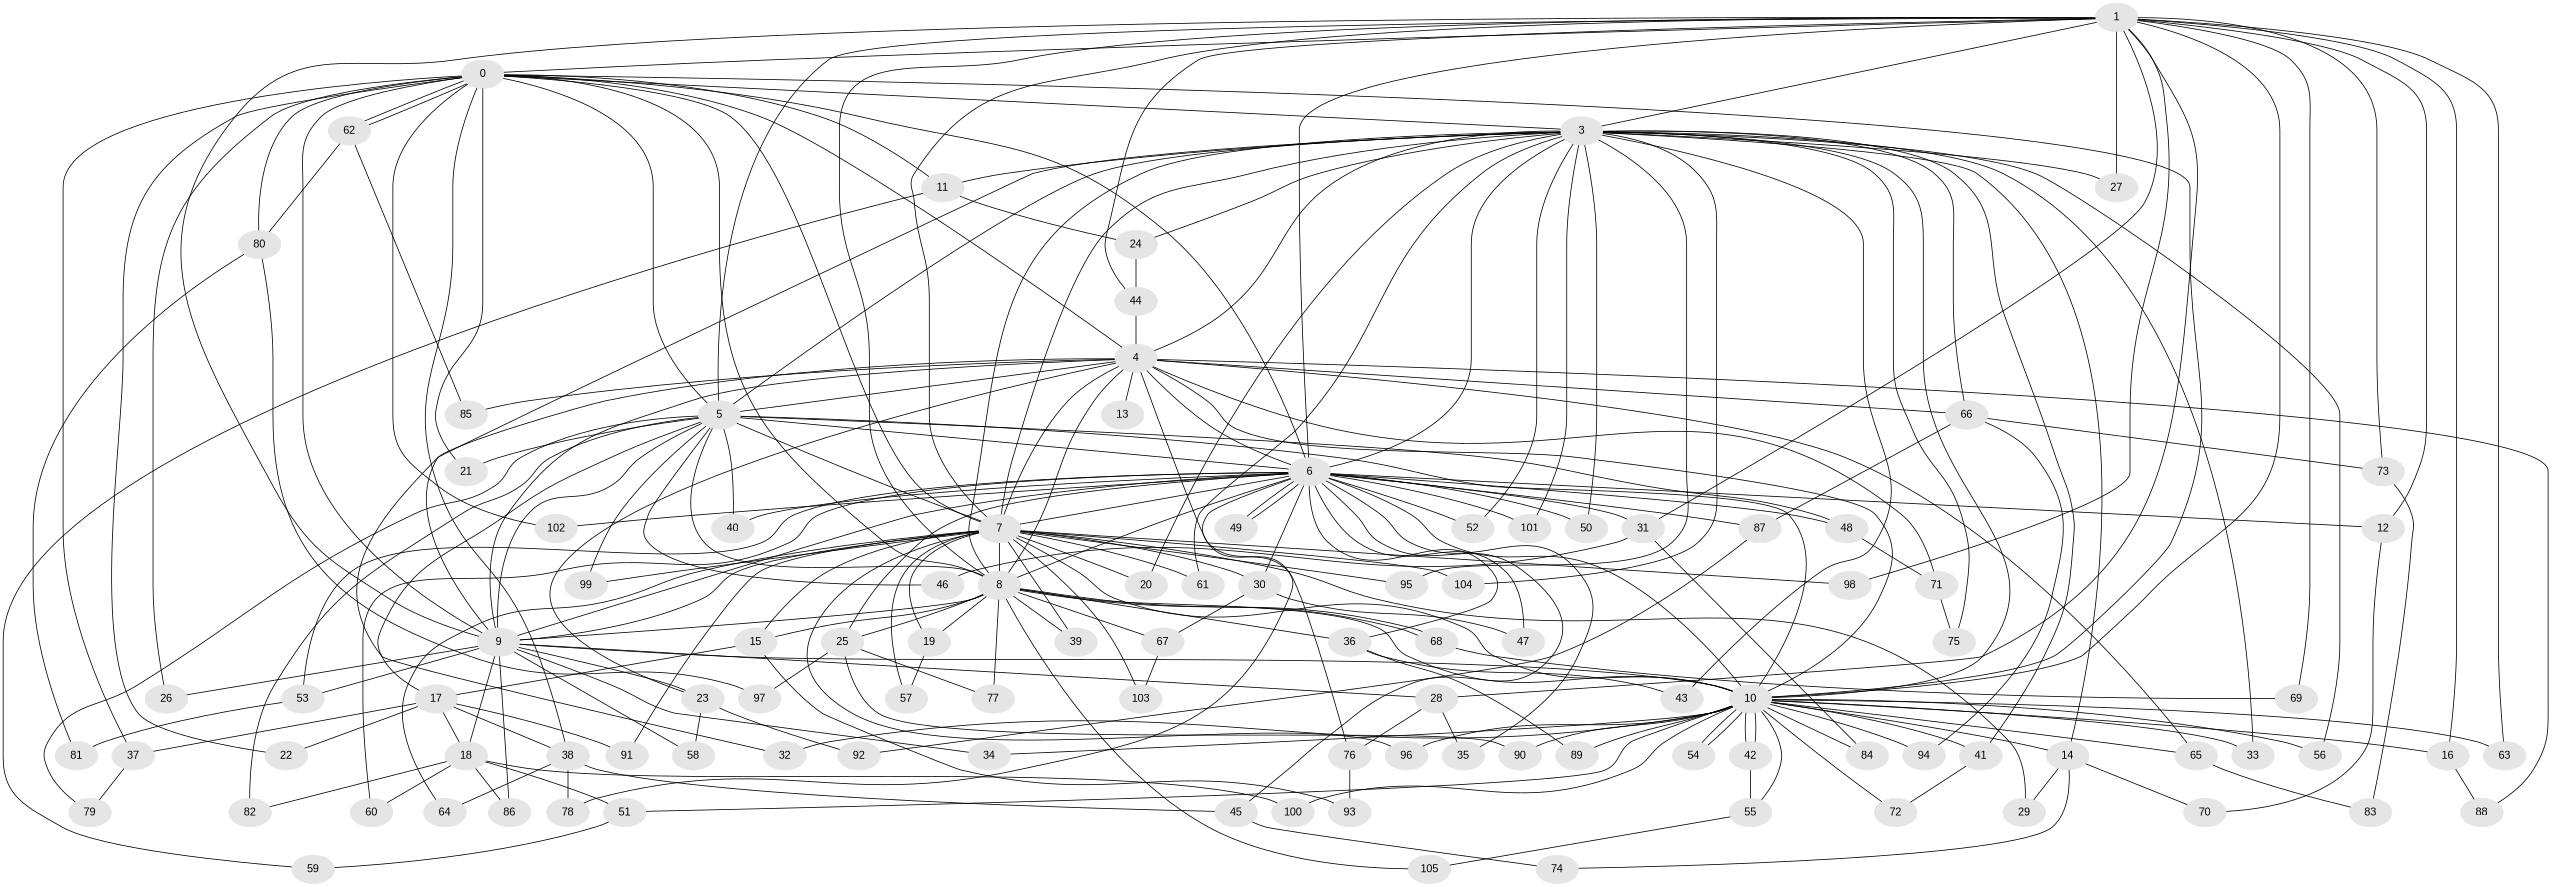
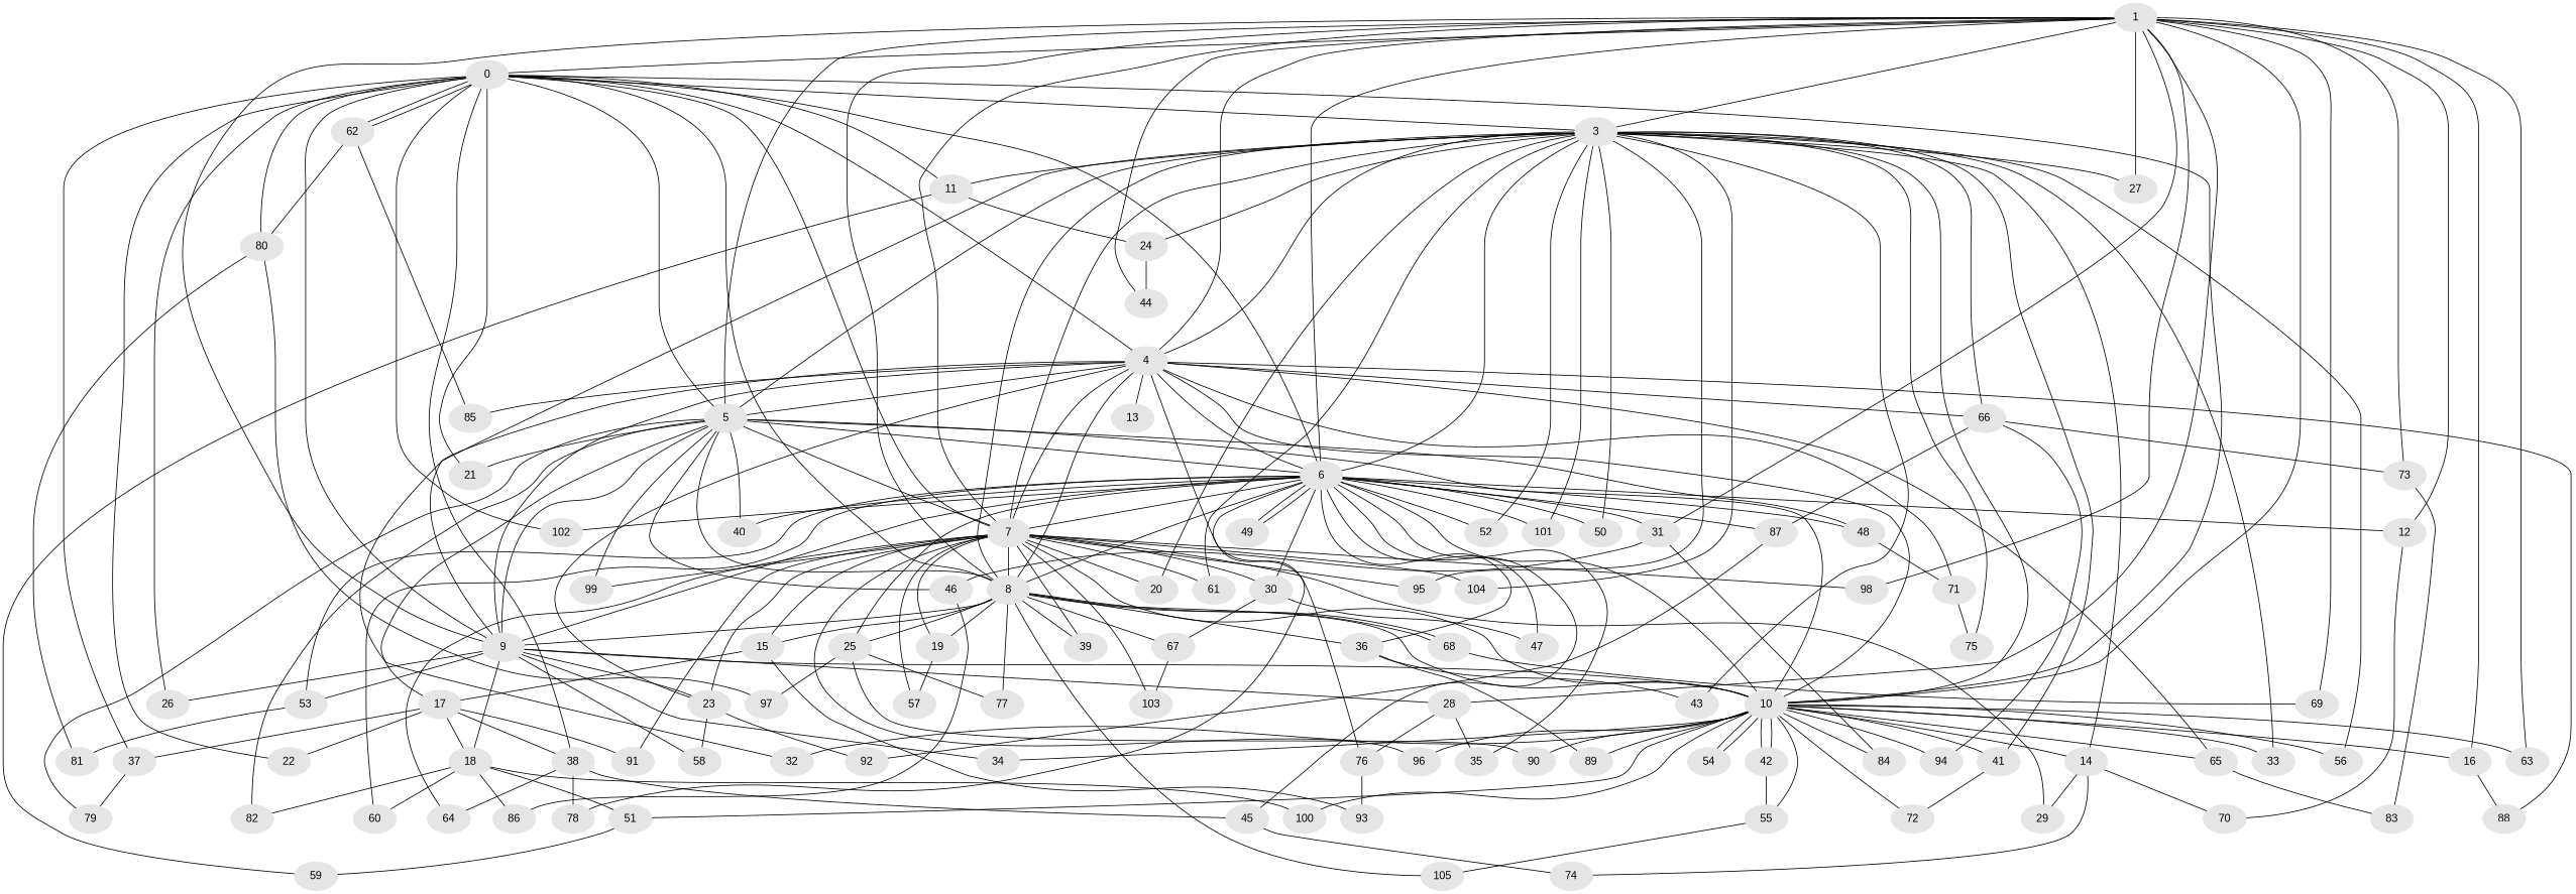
  graph {
    fontname="Liberation Sans"
    node [color=gray90 fontname="Liberation Sans" style=filled]
    edge [fontname="Liberation Sans"]
    n1 [label=0]
    1
    3
    4
    5
    6
    7
    8
    9
    10
    12
    16
    27
    28
    31
    44
    63
    69
    73
    98
    11
    21
    22
    26
    37
    38
    62
    80
    102
    14
    20
    24
    33
    41
    43
    50
    52
    56
    61
    66
    75
    95
    101
    104
    13
    23
    32
    65
    71
    76
    85
    88
    17
    40
    46
    48
    79
    82
    99
    25
    30
    35
    36
    45
    47
    49
    53
    60
    78
    87
    15
    19
    29
    39
    57
    64
    91
    96
    103
    67
    68
    77
    105
    18
    34
    58
    86
    42
    51
    54
    55
    72
    84
    89
    90
    94
    100
    70
    83
    59
    97
    81
    74
    92
    93
    n1 -- 3
    n1 -- 4
    n1 -- 5
    n1 -- 6
    n1 -- 7
    n1 -- 8
    n1 -- 9
    n1 -- 10
    n1 -- 11
    n1 -- 21
    n1 -- 22
    n1 -- 26
    n1 -- 37
    n1 -- 38
    n1 -- 62
    n1 -- 62
    n1 -- 80
    n1 -- 102
    1 -- n1
    1 -- 3
-   44 -- 4
+   1 -- 4
    1 -- 5
    1 -- 6
    1 -- 7
    1 -- 8
    1 -- 9
    1 -- 10
    1 -- 12
    1 -- 16
    1 -- 27
    1 -- 28
    1 -- 31
    1 -- 44
    1 -- 63
    1 -- 69
    1 -- 73
    1 -- 98
    3 -- 4
    3 -- 5
    3 -- 6
    3 -- 7
    3 -- 8
    3 -- 9
    3 -- 10
    3 -- 27
    3 -- 11
    3 -- 14
    3 -- 20
    3 -- 24
    3 -- 33
    3 -- 41
    3 -- 43
    3 -- 50
    3 -- 52
    3 -- 56
    3 -- 61
    3 -- 66
    3 -- 75
    3 -- 95
    3 -- 101
    3 -- 104
    4 -- 5
    4 -- 6
    4 -- 7
    4 -- 8
    4 -- 9
    4 -- 10
    4 -- 66
    4 -- 13
    4 -- 23
    4 -- 32
    4 -- 65
    4 -- 71
    4 -- 76
    4 -- 85
    4 -- 88
    5 -- 6
    5 -- 7
    5 -- 8
    5 -- 9
    5 -- 10
    5 -- 21
    5 -- 17
    5 -- 40
    5 -- 46
    5 -- 48
    5 -- 79
    5 -- 82
    5 -- 99
    6 -- 7
    6 -- 8
    6 -- 9
    6 -- 10
    6 -- 12
    6 -- 31
    6 -- 102
    6 -- 50
    6 -- 52
    6 -- 101
    6 -- 40
    6 -- 48
    6 -- 25
    6 -- 30
    6 -- 35
    6 -- 36
    6 -- 45
    6 -- 47
    6 -- 49
    6 -- 49
    6 -- 53
    6 -- 60
    6 -- 78
    6 -- 87
    7 -- 8
-   7 -- 9
+   7 -- 23
    7 -- 10
    7 -- 98
    7 -- 20
    7 -- 61
    7 -- 95
    7 -- 104
    7 -- 99
    7 -- 30
    7 -- 15
    7 -- 19
    7 -- 29
    7 -- 39
    7 -- 57
    7 -- 64
    7 -- 91
    7 -- 96
    7 -- 103
    8 -- 9
    8 -- 10
    8 -- 25
    8 -- 36
    8 -- 15
    8 -- 19
    8 -- 39
    8 -- 67
    8 -- 68
    8 -- 68
    8 -- 77
    8 -- 105
    9 -- 10
    9 -- 28
    9 -- 26
    9 -- 23
    9 -- 53
    9 -- 18
    9 -- 34
    9 -- 58
-   9 -- 86
+   46 -- 86
    10 -- 16
    10 -- 63
    10 -- 14
    10 -- 33
    10 -- 41
    10 -- 56
    10 -- 32
    10 -- 65
    10 -- 96
    10 -- 34
    10 -- 42
    10 -- 42
    10 -- 51
    10 -- 54
    10 -- 54
    10 -- 55
    10 -- 72
    10 -- 84
    10 -- 89
    10 -- 90
    10 -- 94
    10 -- 100
    12 -- 70
    16 -- 88
    28 -- 76
    28 -- 35
    31 -- 46
    31 -- 84
    73 -- 83
    11 -- 24
    11 -- 59
    37 -- 79
    38 -- 45
    38 -- 78
    38 -- 64
    62 -- 80
    62 -- 85
    80 -- 97
    80 -- 81
    14 -- 29
    14 -- 70
    14 -- 74
    24 -- 44
    41 -- 72
    66 -- 73
    66 -- 87
    66 -- 94
    23 -- 58
    23 -- 92
    65 -- 83
    71 -- 75
    76 -- 93
    17 -- 22
    17 -- 37
    17 -- 38
    17 -- 91
    17 -- 18
    48 -- 71
    25 -- 77
    25 -- 90
    25 -- 97
    30 -- 47
    30 -- 67
    36 -- 43
    36 -- 89
    45 -- 74
    53 -- 81
    87 -- 92
    15 -- 17
    15 -- 93
    19 -- 57
    67 -- 103
    68 -- 69
    18 -- 82
    18 -- 60
    18 -- 86
    18 -- 51
    18 -- 100
    42 -- 55
    51 -- 59
    55 -- 105
  }
